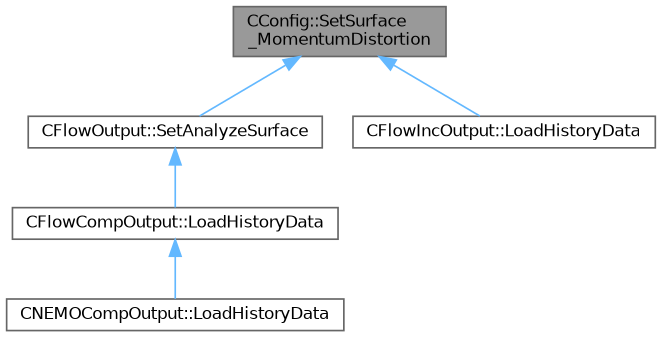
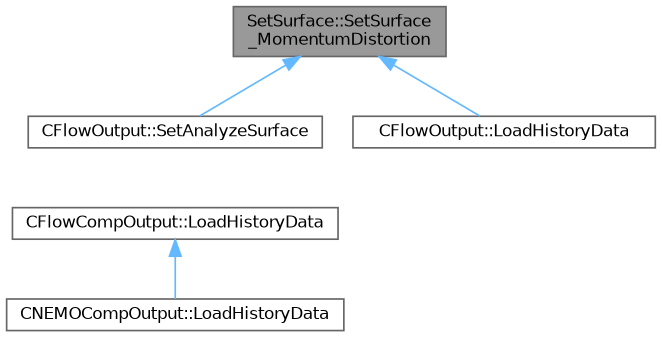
  digraph {
    rankdir=TB
    node [color=grey40 fillcolor=white fontname=Helvetica fontsize=10 shape=box style=filled]
    edge [color=steelblue1 dir=back fontname=Helvetica fontsize=10 labelfontname=Helvetica labelfontsize=10 style=solid]
-   n1 [color=gray40 fillcolor=grey60 fontcolor=black height=0.2 label="CConfig::SetSurface\l_MomentumDistortion" width=0.4]
+   n1 [color=gray40 fillcolor=grey60 fontcolor=black height=0.2 label="SetSurface::SetSurface\l_MomentumDistortion" width=0.4]
    n2 [height=0.2 label="CFlowOutput::SetAnalyzeSurface" width=0.4]
-   n3 [height=0.2 label="CFlowIncOutput::LoadHistoryData" width=0.4]
+   n3 [height=0.2 label="CFlowOutput::LoadHistoryData" width=0.4]
    n4 [height=0.2 label="CFlowCompOutput::LoadHistoryData" width=0.4]
    n5 [height=0.2 label="CNEMOCompOutput::LoadHistoryData" width=0.4]
    n1 -> n2
    n1 -> n3
-   n2 -> n4
    n4 -> n5
  }
